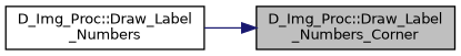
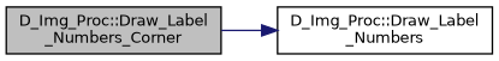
  digraph {
    rankdir=RL
    node [color=black fontname=Helvetica fontsize=10 shape=record style=filled]
    n1 [fillcolor=grey75 fontcolor=black height=0.2 label="D_Img_Proc::Draw_Label\l_Numbers_Corner" width=0.4]
    n2 [fillcolor=white height=0.2 label="D_Img_Proc::Draw_Label\l_Numbers" width=0.4]
-   n1 -> n2 [color=midnightblue dir=back fontname=Helvetica fontsize=10 labelfontname=Helvetica labelfontsize=10 style=solid]
+   n2 -> n1 [color=midnightblue dir=back fontname=Helvetica fontsize=10 labelfontname=Helvetica labelfontsize=10 style=solid]
  }
